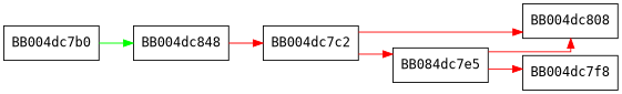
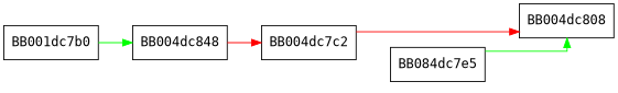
  digraph {
    fontname="DejaVu Sans Mono"
    rankdir=LR
    splines=ortho
    node [fontname="DejaVu Sans Mono" shape=box]
    edge [color=red fontname="DejaVu Sans Mono"]
-   BB004dc7b0
+   BB004dc7b0 [label=BB001dc7b0]
    BB004dc848
    BB004dc7c2
    BB004dc808
    n5 [label=BB084dc7e5]
-   BB004dc7f8
    BB004dc7b0 -> BB004dc848 [color=green]
    BB004dc848 -> BB004dc7c2
    BB004dc7c2 -> BB004dc808
-   BB004dc7c2 -> n5
-   n5 -> BB004dc808
-   n5 -> BB004dc7f8
+   n5 -> BB004dc808 [color=green]
  }
